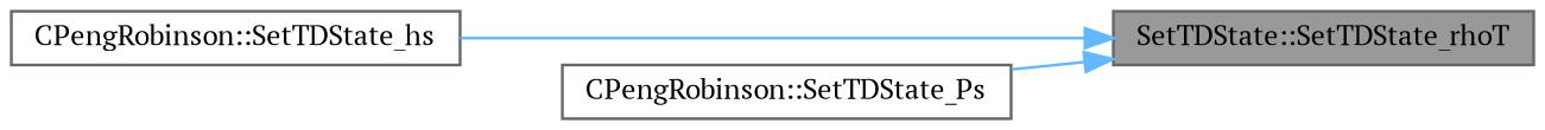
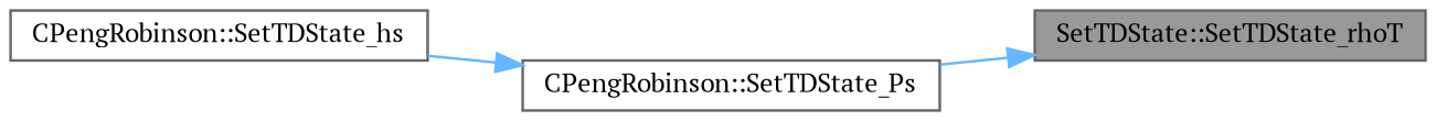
  digraph {
    fontname="PT Serif"
    rankdir=RL
    node [color=grey40 fillcolor=white fontname="PT Serif" fontsize=10 shape=box style=filled]
    edge [color=steelblue1 dir=back fontname="PT Serif" fontsize=10 labelfontname=Helvetica labelfontsize=10 style=solid]
    n1 [color=gray40 fillcolor=grey60 fontcolor=black height=0.2 label="SetTDState::SetTDState_rhoT" width=0.4]
    n2 [height=0.2 label="CPengRobinson::SetTDState_hs" width=0.4]
    n3 [height=0.2 label="CPengRobinson::SetTDState_Ps" width=0.4]
-   n1 -> n2
+   n3 -> n2
    n1 -> n3
  }
